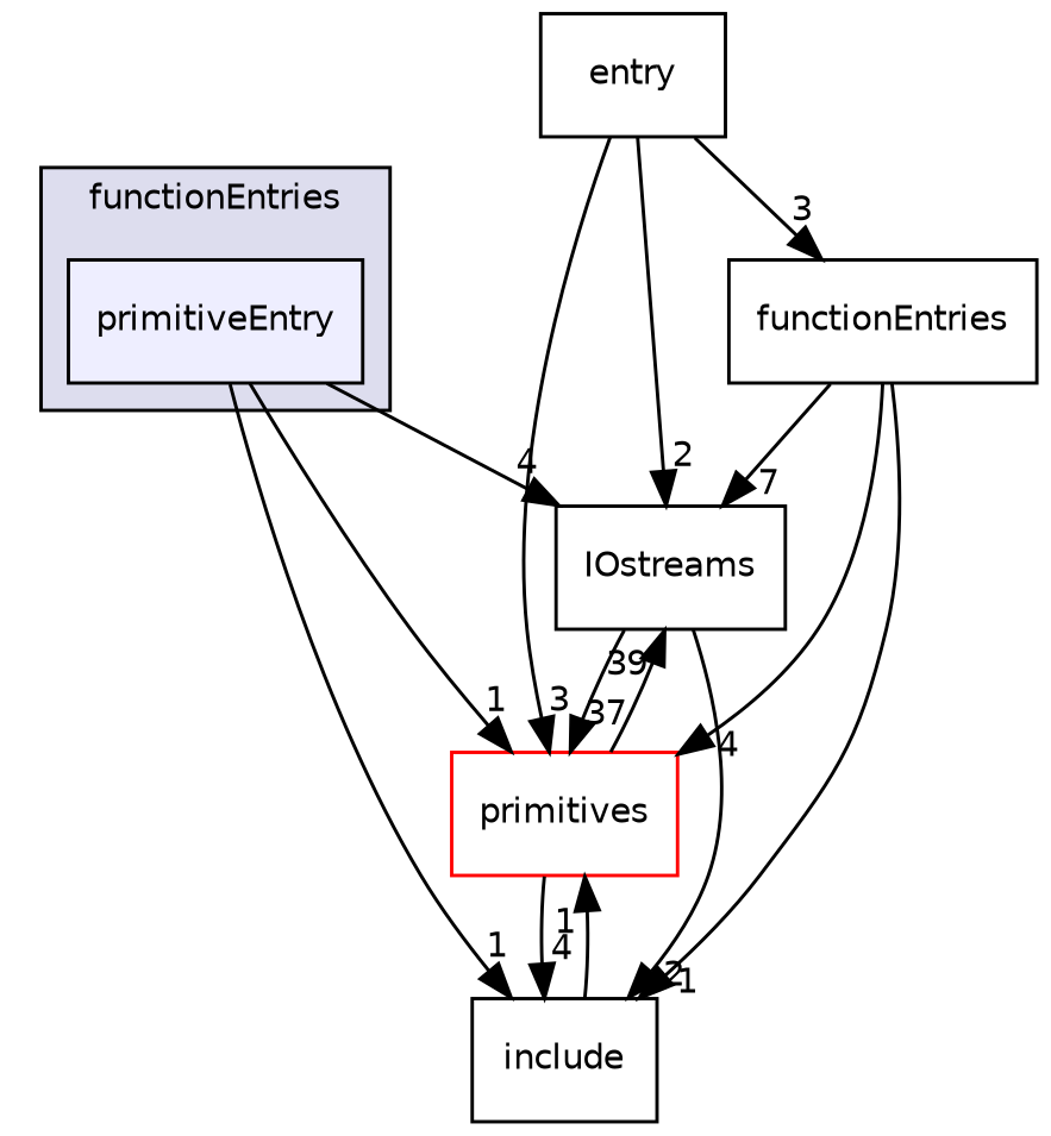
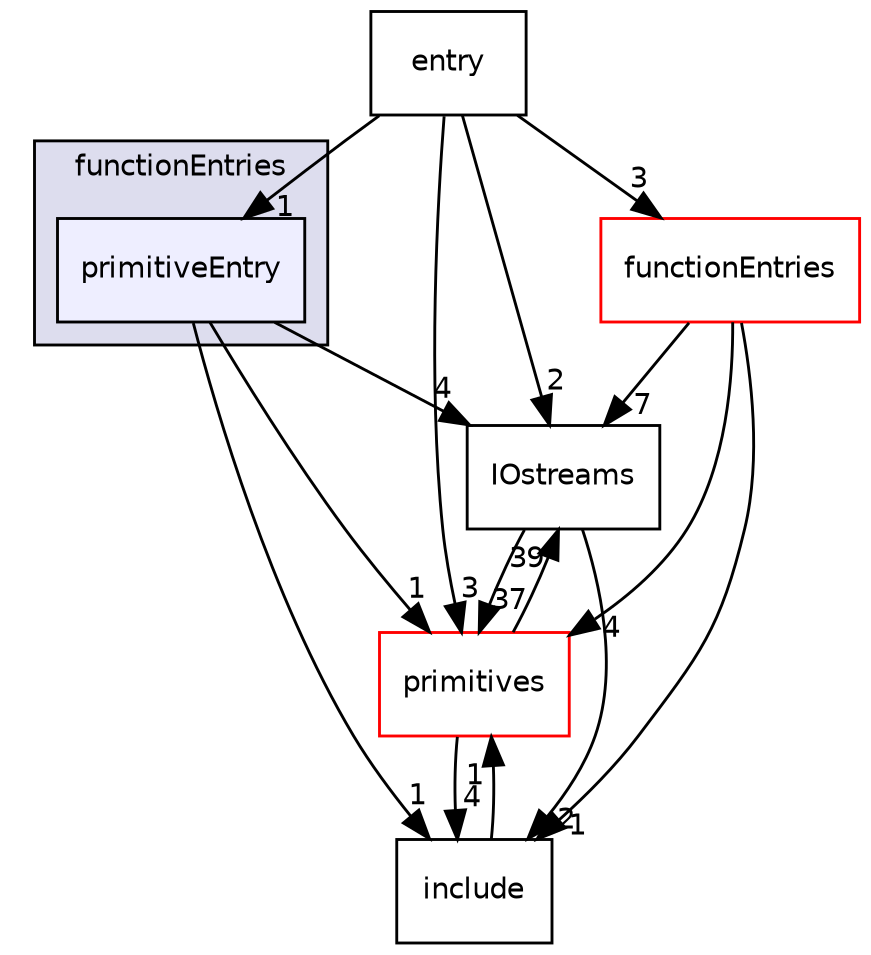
  digraph {
    compound=true
    node [fontname=Helvetica fontsize=10 shape=box]
    edge [headlabel=1 labeldistance=1.5 labelfontname=Helvetica labelfontsize=10]
    n1 [fillcolor="#eeeeff" label=primitiveEntry pencolor=black style=filled]
    n2 [color=black label=IOstreams]
    n3 [color=red label=primitives]
    n4 [label=include]
    n5 [label=entry]
-   n6 [color=black label=functionEntries]
+   n6 [color=red label=functionEntries]
    subgraph cluster_1 {
      bgcolor="#ddddee"
      fontname=Helvetica
      fontsize=10
      label=functionEntries
      pencolor=black
      n1
    }
    n1 -> n2 [headlabel=4]
    n1 -> n3
    n1 -> n4
    n2 -> n3 [headlabel=37]
    n2 -> n4 [headlabel=2]
    n3 -> n2 [headlabel=39]
    n3 -> n4 [headlabel=4]
    n4 -> n3
+   n5 -> n1
    n5 -> n2 [headlabel=2]
    n5 -> n3 [headlabel=3]
    n5 -> n6 [headlabel=3]
    n6 -> n2 [headlabel=7]
    n6 -> n3 [headlabel=4]
    n6 -> n4
  }
